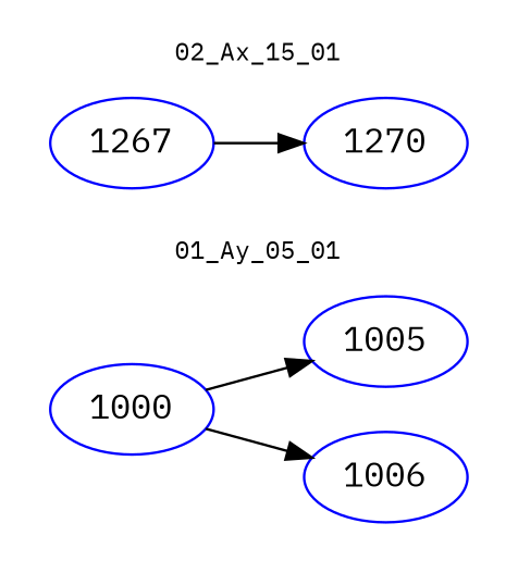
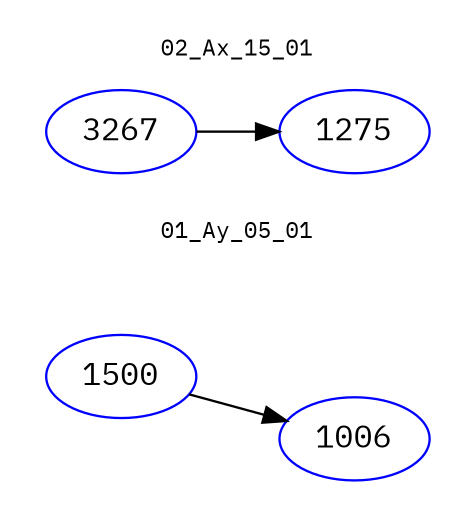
  digraph {
    fontname="IBM Plex Mono"
    rankdir=LR
    node [color=blue fontname="IBM Plex Mono"]
    edge [color=black fontname="IBM Plex Mono"]
-   n1 [label=1000]
+   n1 [label=1500]
    n2 [label=1006]
-   n3 [label=1005]
-   n4 [label=1267]
-   n5 [label=1270]
+   n4 [label=3267]
+   n5 [label=1275]
    subgraph cluster_1 {
      color=white
      fontsize=10
      label="01_Ay_05_01"
      n1
      n2
-     n3
    }
    subgraph cluster_2 {
      color=white
      fontsize=10
      label="02_Ax_15_01"
      n4
      n5
    }
    n1 -> n2
-   n1 -> n3
    n4 -> n5
  }
